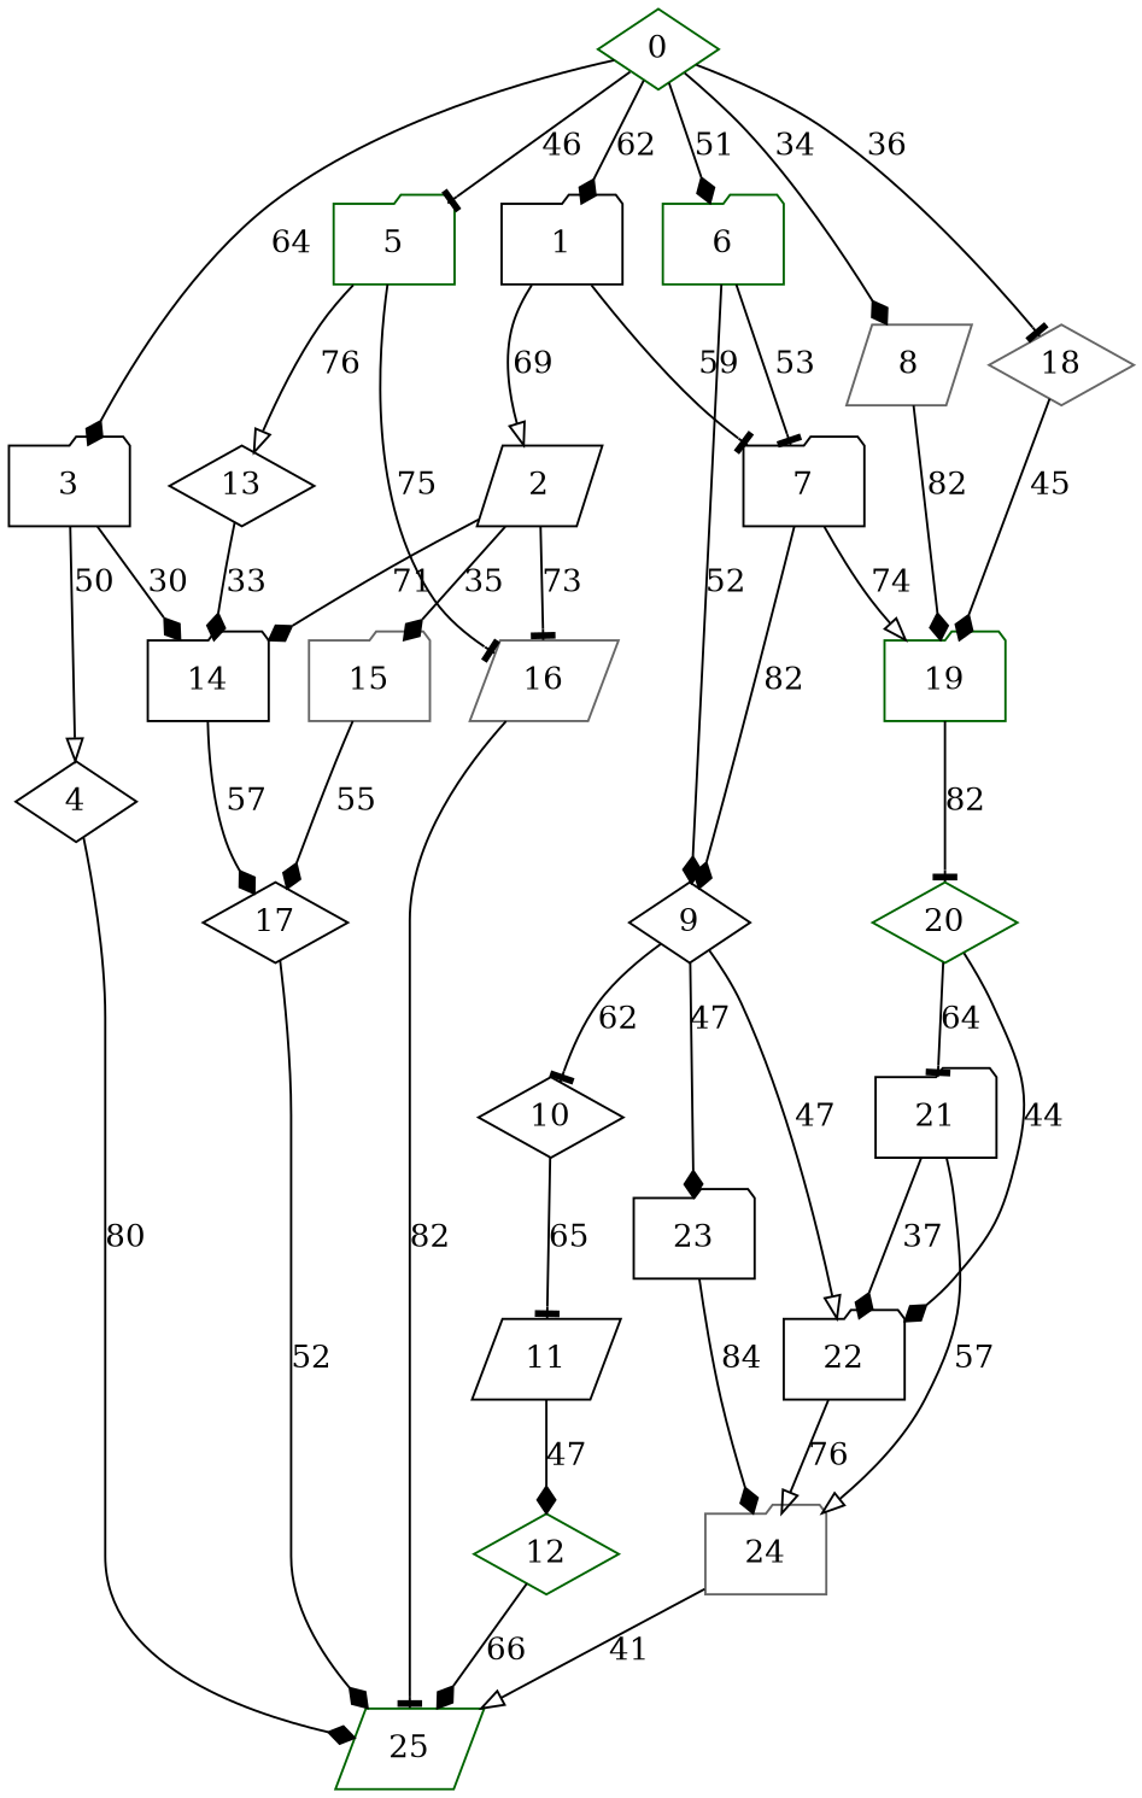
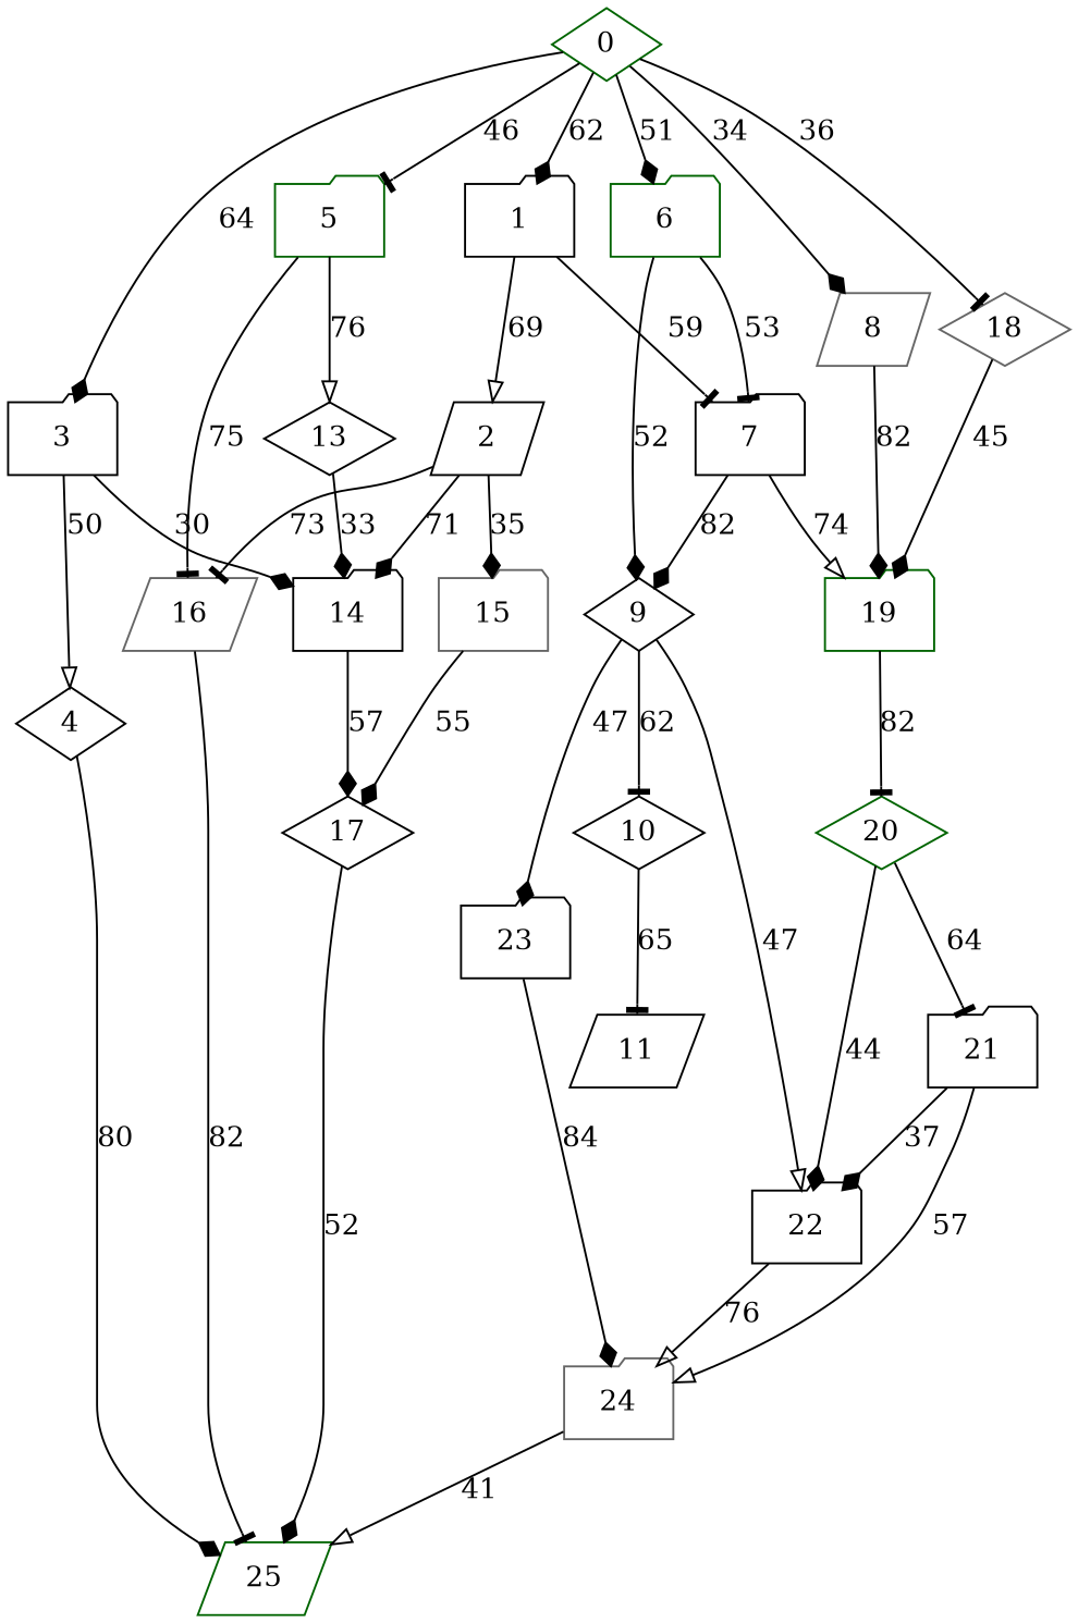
  digraph {
    fontname="DejaVu Serif"
    node [color=black fontname="DejaVu Serif" shape=folder]
    edge [arrowhead=diamond fontname="DejaVu Serif"]
    0 [color=darkgreen shape=diamond]
    1
    3
    5 [color=darkgreen]
    6 [color=darkgreen]
    8 [color=gray40 shape=parallelogram]
    18 [color=gray40 shape=diamond]
    2 [shape=parallelogram]
    7
    14
    4 [shape=diamond]
    16 [color=gray40 shape=parallelogram]
    13 [shape=diamond]
    9 [shape=diamond]
    19 [color=darkgreen]
    15 [color=gray40]
    17 [shape=diamond]
    25 [color=darkgreen shape=parallelogram]
    10 [shape=diamond]
    22
    23
    20 [color=darkgreen shape=diamond]
    11 [shape=parallelogram]
    24 [color=gray40]
    21
-   12 [color=darkgreen shape=diamond]
    0 -> 1 [label=62]
    0 -> 3 [label=64]
    0 -> 5 [arrowhead=tee label=46]
    0 -> 6 [label=51]
    0 -> 8 [label=34]
    0 -> 18 [arrowhead=tee label=36]
    1 -> 2 [arrowhead=onormal label=69]
    1 -> 7 [arrowhead=tee label=59]
    3 -> 14 [label=30]
    3 -> 4 [arrowhead=onormal label=50]
    5 -> 16 [arrowhead=tee label=75]
    5 -> 13 [arrowhead=onormal label=76]
    6 -> 7 [arrowhead=tee label=53]
    6 -> 9 [label=52]
    8 -> 19 [label=82]
    18 -> 19 [label=45]
    2 -> 14 [label=71]
    2 -> 16 [arrowhead=tee label=73]
    2 -> 15 [label=35]
    7 -> 9 [label=82]
    7 -> 19 [arrowhead=onormal label=74]
    14 -> 17 [label=57]
    4 -> 25 [label=80]
    16 -> 25 [arrowhead=tee label=82]
    13 -> 14 [label=33]
    9 -> 10 [arrowhead=tee label=62]
    9 -> 22 [arrowhead=onormal label=47]
    9 -> 23 [label=47]
    19 -> 20 [arrowhead=tee label=82]
    15 -> 17 [label=55]
    17 -> 25 [label=52]
    10 -> 11 [arrowhead=tee label=65]
    22 -> 24 [arrowhead=onormal label=76]
    23 -> 24 [label=84]
    20 -> 22 [label=44]
    20 -> 21 [arrowhead=tee label=64]
-   11 -> 12 [label=47]
    24 -> 25 [arrowhead=onormal label=41]
    21 -> 22 [label=37]
    21 -> 24 [arrowhead=onormal label=57]
-   12 -> 25 [label=66]
  }
